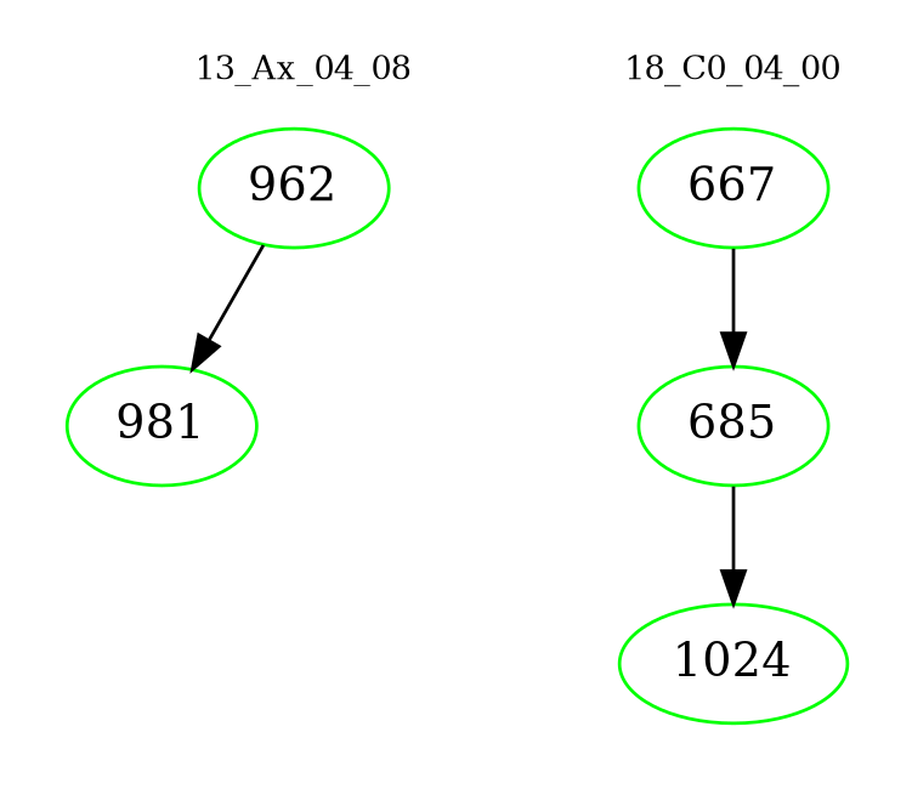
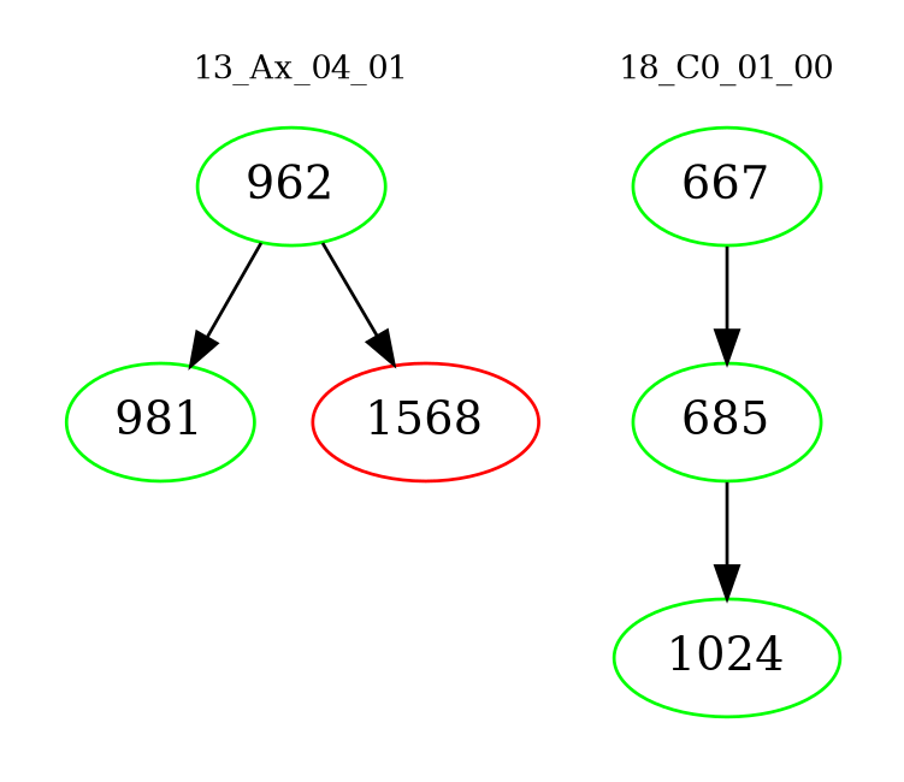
  digraph {
    node [color=green]
    edge [color=black]
    n1 [label=962]
    n2 [label=981]
+   n3 [color=red label=1568]
    n4 [label=667]
    n5 [label=1024]
    n6 [label=685]
    subgraph cluster_1 {
      color=white
      fontsize=10
-     label="13_Ax_04_08"
+     label="13_Ax_04_01"
      n1
      n2
+     n3
    }
    subgraph cluster_2 {
      color=white
      fontsize=10
-     label="18_C0_04_00"
+     label="18_C0_01_00"
      n4
      n5
      n6
    }
    n1 -> n2
+   n1 -> n3
    n4 -> n6
    n6 -> n5
  }
